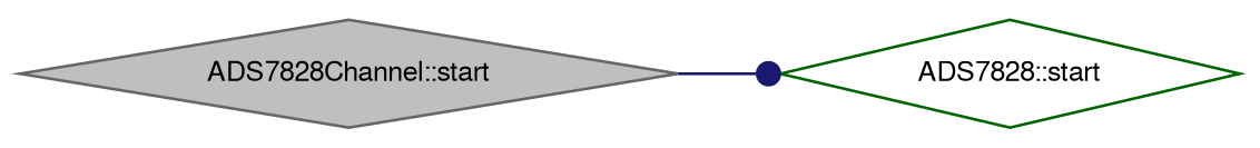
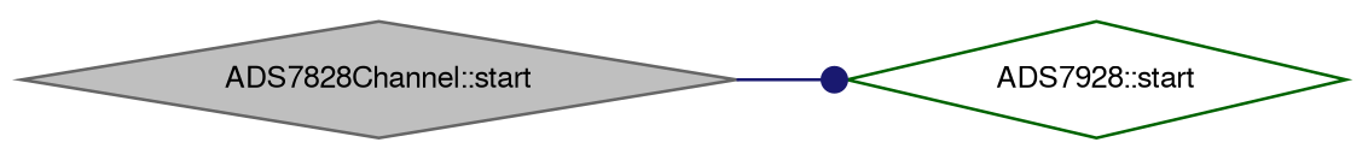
  digraph {
    rankdir=LR
    node [fontname=FreeSans fontsize=10 shape=diamond style=filled]
    n1 [color=gray40 fillcolor=grey75 fontcolor=black height=0.2 label="ADS7828Channel::start" width=0.4]
-   n2 [color=darkgreen fillcolor=white height=0.2 label="ADS7828::start" width=0.4]
+   n2 [color=darkgreen fillcolor=white height=0.2 label="ADS7928::start" width=0.4]
    n1 -> n2 [color=midnightblue fontname=FreeSans fontsize=10 labelfontname=FreeSans labelfontsize=10 style=solid arrowhead=dot]
  }
